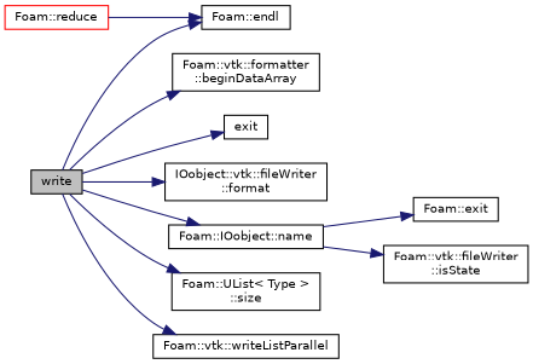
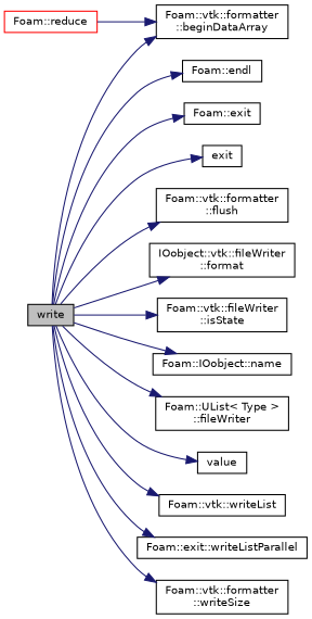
  digraph {
    rankdir=LR
    node [color=black fontname=Helvetica fontsize=10 shape=record]
    edge [color=midnightblue fontname=Helvetica fontsize=10 labelfontname=Helvetica labelfontsize=10 style=solid]
    n1 [fillcolor=grey75 fontcolor=black height=0.2 label=write style=filled width=0.4]
    n2 [height=0.2 label="Foam::vtk::formatter\l::beginDataArray" width=0.4]
    n3 [height=0.2 label="Foam::endl" width=0.4]
    n4 [height=0.2 label="Foam::exit" width=0.4]
    n5 [height=0.2 label=exit width=0.4]
+   n6 [height=0.2 label="Foam::vtk::formatter\l::flush" width=0.4]
    n7 [height=0.2 label="IOobject::vtk::fileWriter\l::format" width=0.4]
    n8 [height=0.2 label="Foam::vtk::fileWriter\l::isState" width=0.4]
    n9 [height=0.2 label="Foam::IOobject::name" width=0.4]
-   n10 [height=0.2 label="Foam::UList\< Type \>\l::size" width=0.4]
-   n13 [height=0.2 label="Foam::vtk::writeListParallel" width=0.4]
+   n10 [height=0.2 label="Foam::UList\< Type \>\l::fileWriter" width=0.4]
+   n11 [height=0.2 label=value width=0.4]
+   n12 [height=0.2 label="Foam::vtk::writeList" width=0.4]
+   n13 [height=0.2 label="Foam::exit::writeListParallel" width=0.4]
+   n14 [height=0.2 label="Foam::vtk::formatter\l::writeSize" width=0.4]
    n15 [color=red height=0.2 label="Foam::reduce" width=0.4]
    n1 -> n2
    n1 -> n3
-   n9 -> n4
+   n1 -> n4
    n1 -> n5
+   n1 -> n6
    n1 -> n7
-   n9 -> n8
+   n1 -> n8
    n1 -> n9
    n1 -> n10
+   n1 -> n11
+   n1 -> n12
    n1 -> n13
-   n15 -> n3
+   n1 -> n14
+   n15 -> n2
  }
